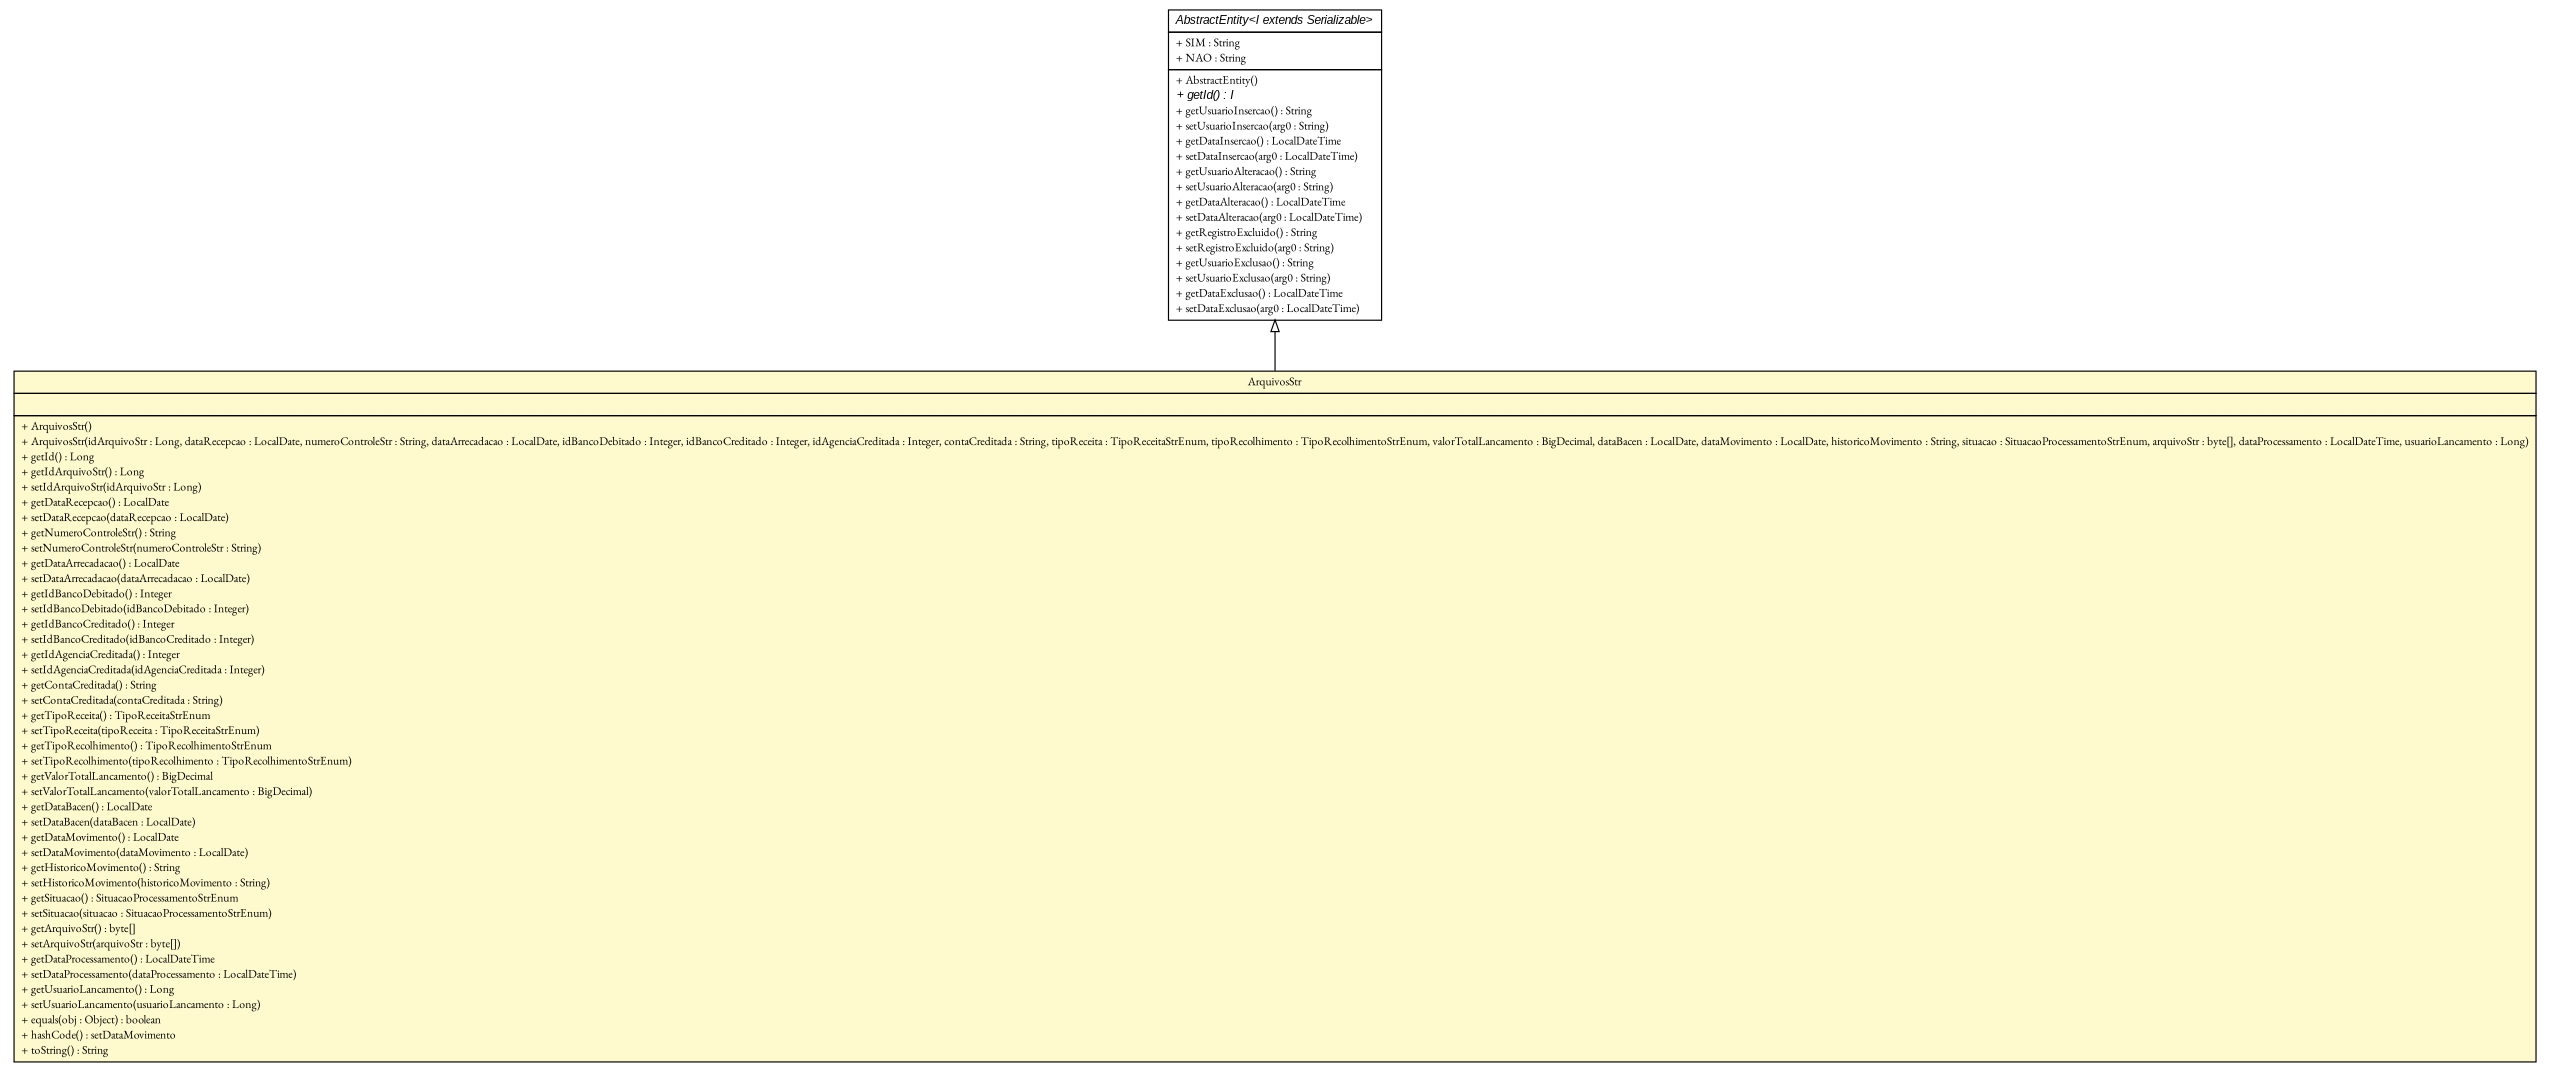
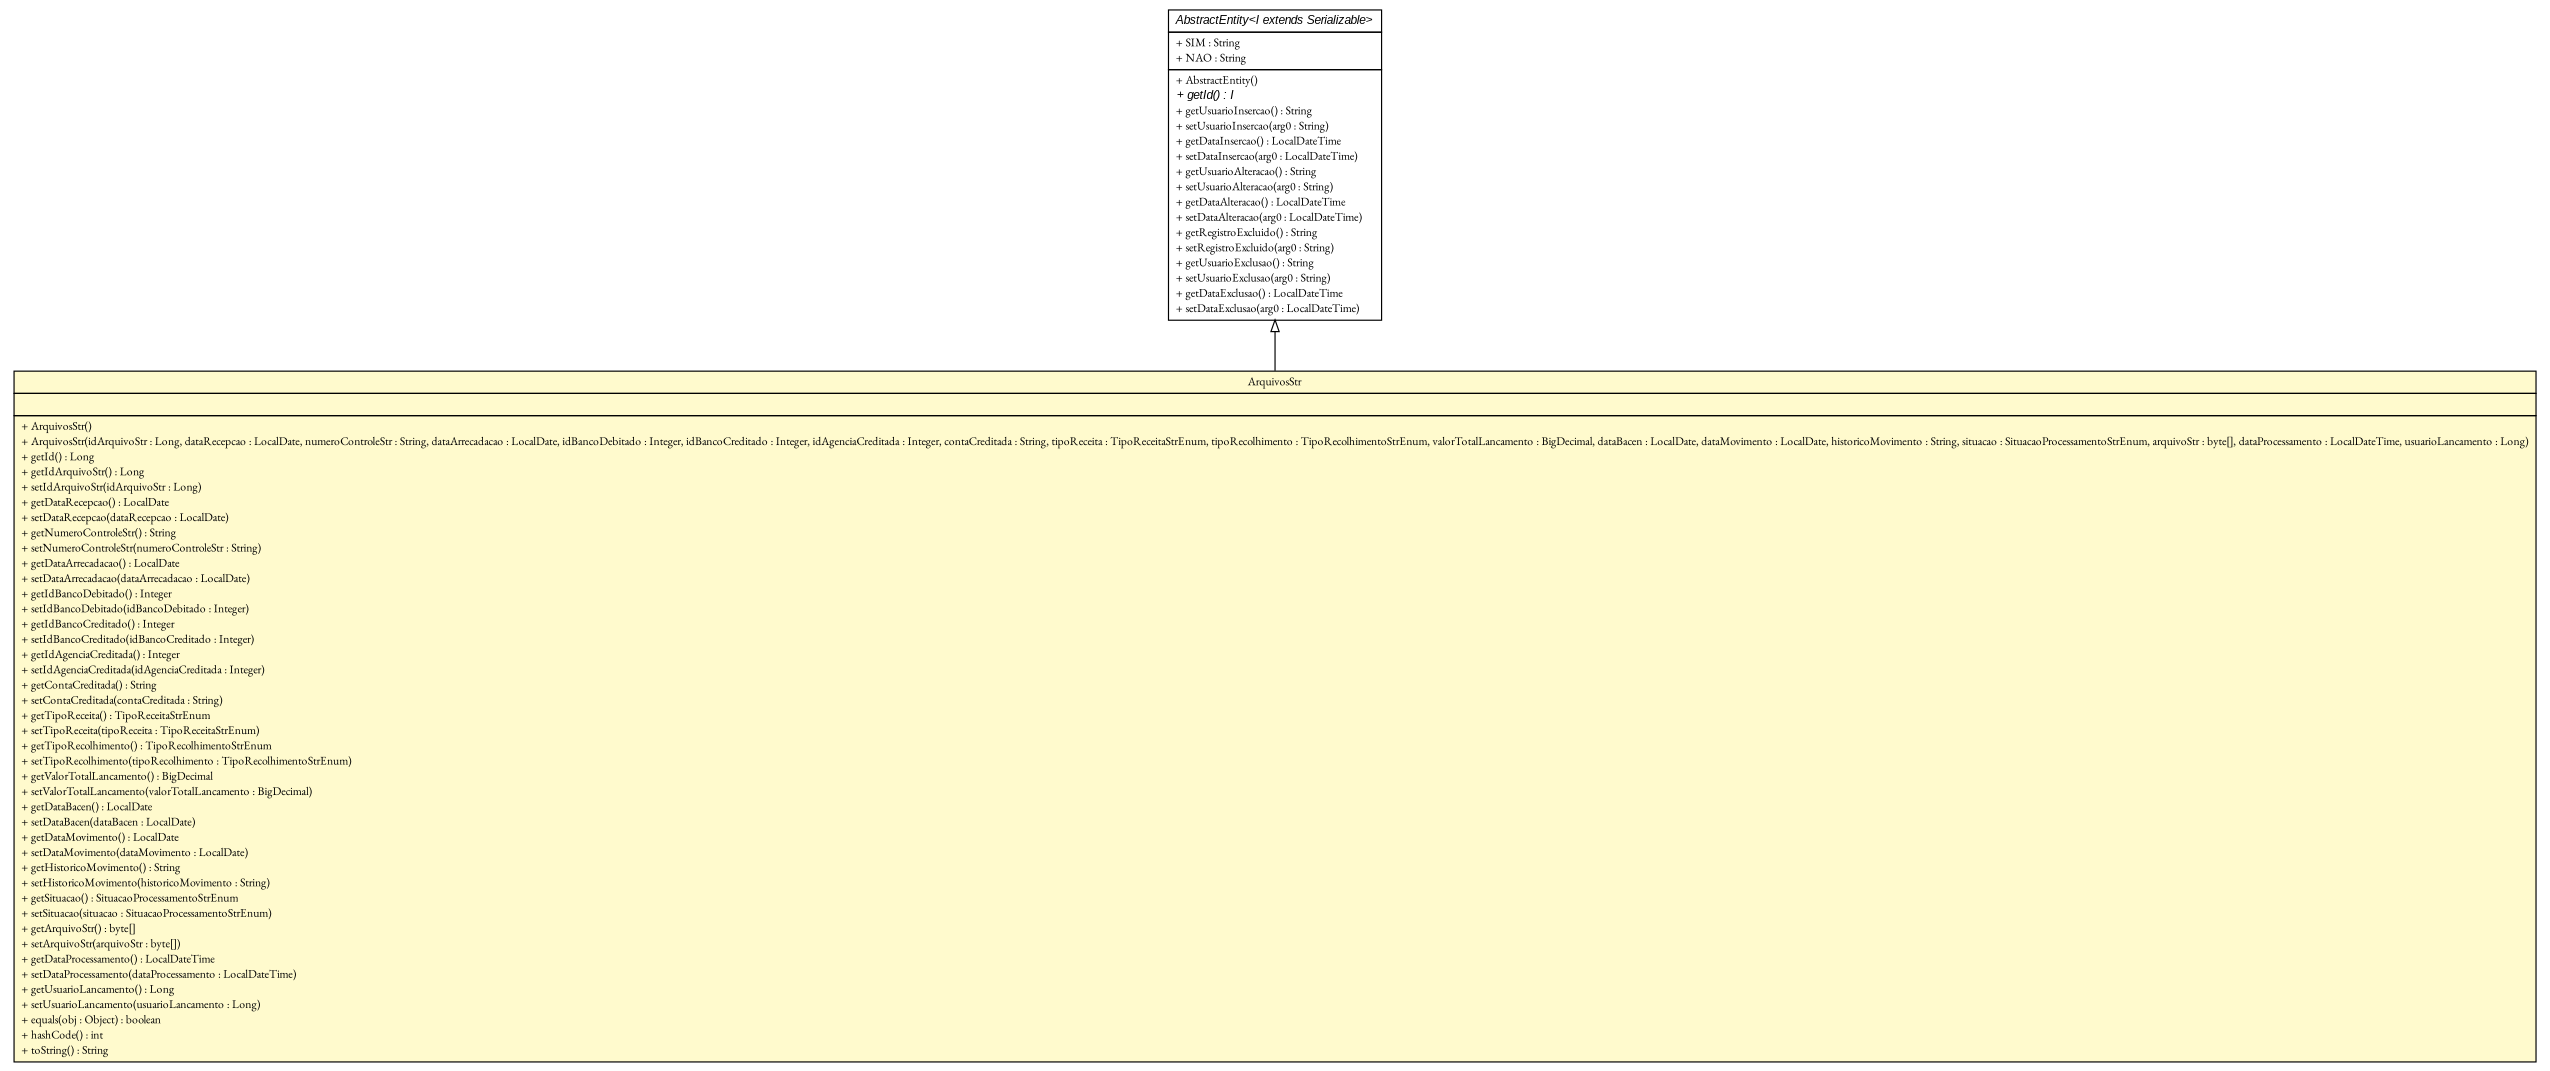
  digraph {
    nodesep=0.25
    ranksep=0.5
    fontname="EB Garamond"
    node [fontcolor=black fontname="EB Garamond" fontsize=10.0 shape=plaintext]
-   n1 [label=<<table title="br.gov.to.sefaz.arr.persistence.entity.ArquivosStr" border="0" cellborder="1" cellspacing="0" cellpadding="2" port="p" bgcolor="lemonChiffon" href="./ArquivosStr.html"> 		<tr><td><table border="0" cellspacing="0" cellpadding="1"> <tr><td align="center" balign="center"> ArquivosStr </td></tr> 		</table></td></tr> 		<tr><td><table border="0" cellspacing="0" cellpadding="1"> <tr><td align="left" balign="left">  </td></tr> 		</table></td></tr> 		<tr><td><table border="0" cellspacing="0" cellpadding="1"> <tr><td align="left" balign="left"> + ArquivosStr() </td></tr> <tr><td align="left" balign="left"> + ArquivosStr(idArquivoStr : Long, dataRecepcao : LocalDate, numeroControleStr : String, dataArrecadacao : LocalDate, idBancoDebitado : Integer, idBancoCreditado : Integer, idAgenciaCreditada : Integer, contaCreditada : String, tipoReceita : TipoReceitaStrEnum, tipoRecolhimento : TipoRecolhimentoStrEnum, valorTotalLancamento : BigDecimal, dataBacen : LocalDate, dataMovimento : LocalDate, historicoMovimento : String, situacao : SituacaoProcessamentoStrEnum, arquivoStr : byte[], dataProcessamento : LocalDateTime, usuarioLancamento : Long) </td></tr> <tr><td align="left" balign="left"> + getId() : Long </td></tr> <tr><td align="left" balign="left"> + getIdArquivoStr() : Long </td></tr> <tr><td align="left" balign="left"> + setIdArquivoStr(idArquivoStr : Long) </td></tr> <tr><td align="left" balign="left"> + getDataRecepcao() : LocalDate </td></tr> <tr><td align="left" balign="left"> + setDataRecepcao(dataRecepcao : LocalDate) </td></tr> <tr><td align="left" balign="left"> + getNumeroControleStr() : String </td></tr> <tr><td align="left" balign="left"> + setNumeroControleStr(numeroControleStr : String) </td></tr> <tr><td align="left" balign="left"> + getDataArrecadacao() : LocalDate </td></tr> <tr><td align="left" balign="left"> + setDataArrecadacao(dataArrecadacao : LocalDate) </td></tr> <tr><td align="left" balign="left"> + getIdBancoDebitado() : Integer </td></tr> <tr><td align="left" balign="left"> + setIdBancoDebitado(idBancoDebitado : Integer) </td></tr> <tr><td align="left" balign="left"> + getIdBancoCreditado() : Integer </td></tr> <tr><td align="left" balign="left"> + setIdBancoCreditado(idBancoCreditado : Integer) </td></tr> <tr><td align="left" balign="left"> + getIdAgenciaCreditada() : Integer </td></tr> <tr><td align="left" balign="left"> + setIdAgenciaCreditada(idAgenciaCreditada : Integer) </td></tr> <tr><td align="left" balign="left"> + getContaCreditada() : String </td></tr> <tr><td align="left" balign="left"> + setContaCreditada(contaCreditada : String) </td></tr> <tr><td align="left" balign="left"> + getTipoReceita() : TipoReceitaStrEnum </td></tr> <tr><td align="left" balign="left"> + setTipoReceita(tipoReceita : TipoReceitaStrEnum) </td></tr> <tr><td align="left" balign="left"> + getTipoRecolhimento() : TipoRecolhimentoStrEnum </td></tr> <tr><td align="left" balign="left"> + setTipoRecolhimento(tipoRecolhimento : TipoRecolhimentoStrEnum) </td></tr> <tr><td align="left" balign="left"> + getValorTotalLancamento() : BigDecimal </td></tr> <tr><td align="left" balign="left"> + setValorTotalLancamento(valorTotalLancamento : BigDecimal) </td></tr> <tr><td align="left" balign="left"> + getDataBacen() : LocalDate </td></tr> <tr><td align="left" balign="left"> + setDataBacen(dataBacen : LocalDate) </td></tr> <tr><td align="left" balign="left"> + getDataMovimento() : LocalDate </td></tr> <tr><td align="left" balign="left"> + setDataMovimento(dataMovimento : LocalDate) </td></tr> <tr><td align="left" balign="left"> + getHistoricoMovimento() : String </td></tr> <tr><td align="left" balign="left"> + setHistoricoMovimento(historicoMovimento : String) </td></tr> <tr><td align="left" balign="left"> + getSituacao() : SituacaoProcessamentoStrEnum </td></tr> <tr><td align="left" balign="left"> + setSituacao(situacao : SituacaoProcessamentoStrEnum) </td></tr> <tr><td align="left" balign="left"> + getArquivoStr() : byte[] </td></tr> <tr><td align="left" balign="left"> + setArquivoStr(arquivoStr : byte[]) </td></tr> <tr><td align="left" balign="left"> + getDataProcessamento() : LocalDateTime </td></tr> <tr><td align="left" balign="left"> + setDataProcessamento(dataProcessamento : LocalDateTime) </td></tr> <tr><td align="left" balign="left"> + getUsuarioLancamento() : Long </td></tr> <tr><td align="left" balign="left"> + setUsuarioLancamento(usuarioLancamento : Long) </td></tr> <tr><td align="left" balign="left"> + equals(obj : Object) : boolean </td></tr> <tr><td align="left" balign="left"> + hashCode() : setDataMovimento </td></tr> <tr><td align="left" balign="left"> + toString() : String </td></tr> 		</table></td></tr> 		</table>>]
+   n1 [label=<<table title="br.gov.to.sefaz.arr.persistence.entity.ArquivosStr" border="0" cellborder="1" cellspacing="0" cellpadding="2" port="p" bgcolor="lemonChiffon" href="./ArquivosStr.html"> 		<tr><td><table border="0" cellspacing="0" cellpadding="1"> <tr><td align="center" balign="center"> ArquivosStr </td></tr> 		</table></td></tr> 		<tr><td><table border="0" cellspacing="0" cellpadding="1"> <tr><td align="left" balign="left">  </td></tr> 		</table></td></tr> 		<tr><td><table border="0" cellspacing="0" cellpadding="1"> <tr><td align="left" balign="left"> + ArquivosStr() </td></tr> <tr><td align="left" balign="left"> + ArquivosStr(idArquivoStr : Long, dataRecepcao : LocalDate, numeroControleStr : String, dataArrecadacao : LocalDate, idBancoDebitado : Integer, idBancoCreditado : Integer, idAgenciaCreditada : Integer, contaCreditada : String, tipoReceita : TipoReceitaStrEnum, tipoRecolhimento : TipoRecolhimentoStrEnum, valorTotalLancamento : BigDecimal, dataBacen : LocalDate, dataMovimento : LocalDate, historicoMovimento : String, situacao : SituacaoProcessamentoStrEnum, arquivoStr : byte[], dataProcessamento : LocalDateTime, usuarioLancamento : Long) </td></tr> <tr><td align="left" balign="left"> + getId() : Long </td></tr> <tr><td align="left" balign="left"> + getIdArquivoStr() : Long </td></tr> <tr><td align="left" balign="left"> + setIdArquivoStr(idArquivoStr : Long) </td></tr> <tr><td align="left" balign="left"> + getDataRecepcao() : LocalDate </td></tr> <tr><td align="left" balign="left"> + setDataRecepcao(dataRecepcao : LocalDate) </td></tr> <tr><td align="left" balign="left"> + getNumeroControleStr() : String </td></tr> <tr><td align="left" balign="left"> + setNumeroControleStr(numeroControleStr : String) </td></tr> <tr><td align="left" balign="left"> + getDataArrecadacao() : LocalDate </td></tr> <tr><td align="left" balign="left"> + setDataArrecadacao(dataArrecadacao : LocalDate) </td></tr> <tr><td align="left" balign="left"> + getIdBancoDebitado() : Integer </td></tr> <tr><td align="left" balign="left"> + setIdBancoDebitado(idBancoDebitado : Integer) </td></tr> <tr><td align="left" balign="left"> + getIdBancoCreditado() : Integer </td></tr> <tr><td align="left" balign="left"> + setIdBancoCreditado(idBancoCreditado : Integer) </td></tr> <tr><td align="left" balign="left"> + getIdAgenciaCreditada() : Integer </td></tr> <tr><td align="left" balign="left"> + setIdAgenciaCreditada(idAgenciaCreditada : Integer) </td></tr> <tr><td align="left" balign="left"> + getContaCreditada() : String </td></tr> <tr><td align="left" balign="left"> + setContaCreditada(contaCreditada : String) </td></tr> <tr><td align="left" balign="left"> + getTipoReceita() : TipoReceitaStrEnum </td></tr> <tr><td align="left" balign="left"> + setTipoReceita(tipoReceita : TipoReceitaStrEnum) </td></tr> <tr><td align="left" balign="left"> + getTipoRecolhimento() : TipoRecolhimentoStrEnum </td></tr> <tr><td align="left" balign="left"> + setTipoRecolhimento(tipoRecolhimento : TipoRecolhimentoStrEnum) </td></tr> <tr><td align="left" balign="left"> + getValorTotalLancamento() : BigDecimal </td></tr> <tr><td align="left" balign="left"> + setValorTotalLancamento(valorTotalLancamento : BigDecimal) </td></tr> <tr><td align="left" balign="left"> + getDataBacen() : LocalDate </td></tr> <tr><td align="left" balign="left"> + setDataBacen(dataBacen : LocalDate) </td></tr> <tr><td align="left" balign="left"> + getDataMovimento() : LocalDate </td></tr> <tr><td align="left" balign="left"> + setDataMovimento(dataMovimento : LocalDate) </td></tr> <tr><td align="left" balign="left"> + getHistoricoMovimento() : String </td></tr> <tr><td align="left" balign="left"> + setHistoricoMovimento(historicoMovimento : String) </td></tr> <tr><td align="left" balign="left"> + getSituacao() : SituacaoProcessamentoStrEnum </td></tr> <tr><td align="left" balign="left"> + setSituacao(situacao : SituacaoProcessamentoStrEnum) </td></tr> <tr><td align="left" balign="left"> + getArquivoStr() : byte[] </td></tr> <tr><td align="left" balign="left"> + setArquivoStr(arquivoStr : byte[]) </td></tr> <tr><td align="left" balign="left"> + getDataProcessamento() : LocalDateTime </td></tr> <tr><td align="left" balign="left"> + setDataProcessamento(dataProcessamento : LocalDateTime) </td></tr> <tr><td align="left" balign="left"> + getUsuarioLancamento() : Long </td></tr> <tr><td align="left" balign="left"> + setUsuarioLancamento(usuarioLancamento : Long) </td></tr> <tr><td align="left" balign="left"> + equals(obj : Object) : boolean </td></tr> <tr><td align="left" balign="left"> + hashCode() : int </td></tr> <tr><td align="left" balign="left"> + toString() : String </td></tr> 		</table></td></tr> 		</table>>]
    n2 [label=<<table title="br.gov.to.sefaz.persistence.entity.AbstractEntity" border="0" cellborder="1" cellspacing="0" cellpadding="2" port="p" href="http://java.sun.com/j2se/1.4.2/docs/api/br/gov/to/sefaz/persistence/entity/AbstractEntity.html"> 		<tr><td><table border="0" cellspacing="0" cellpadding="1"> <tr><td align="center" balign="center"><font face="arial italic"> AbstractEntity&lt;I extends Serializable&gt; </font></td></tr> 		</table></td></tr> 		<tr><td><table border="0" cellspacing="0" cellpadding="1"> <tr><td align="left" balign="left"> + SIM : String </td></tr> <tr><td align="left" balign="left"> + NAO : String </td></tr> 		</table></td></tr> 		<tr><td><table border="0" cellspacing="0" cellpadding="1"> <tr><td align="left" balign="left"> + AbstractEntity() </td></tr> <tr><td align="left" balign="left"><font face="arial italic" point-size="10.0"> + getId() : I </font></td></tr> <tr><td align="left" balign="left"> + getUsuarioInsercao() : String </td></tr> <tr><td align="left" balign="left"> + setUsuarioInsercao(arg0 : String) </td></tr> <tr><td align="left" balign="left"> + getDataInsercao() : LocalDateTime </td></tr> <tr><td align="left" balign="left"> + setDataInsercao(arg0 : LocalDateTime) </td></tr> <tr><td align="left" balign="left"> + getUsuarioAlteracao() : String </td></tr> <tr><td align="left" balign="left"> + setUsuarioAlteracao(arg0 : String) </td></tr> <tr><td align="left" balign="left"> + getDataAlteracao() : LocalDateTime </td></tr> <tr><td align="left" balign="left"> + setDataAlteracao(arg0 : LocalDateTime) </td></tr> <tr><td align="left" balign="left"> + getRegistroExcluido() : String </td></tr> <tr><td align="left" balign="left"> + setRegistroExcluido(arg0 : String) </td></tr> <tr><td align="left" balign="left"> + getUsuarioExclusao() : String </td></tr> <tr><td align="left" balign="left"> + setUsuarioExclusao(arg0 : String) </td></tr> <tr><td align="left" balign="left"> + getDataExclusao() : LocalDateTime </td></tr> <tr><td align="left" balign="left"> + setDataExclusao(arg0 : LocalDateTime) </td></tr> 		</table></td></tr> 		</table>>]
    n2 -> n1 [arrowtail=empty dir=back fontname="EB Garamond" fontsize=10 headport=p labelfontname=arial labelfontsize=10 tailport=p]
  }
